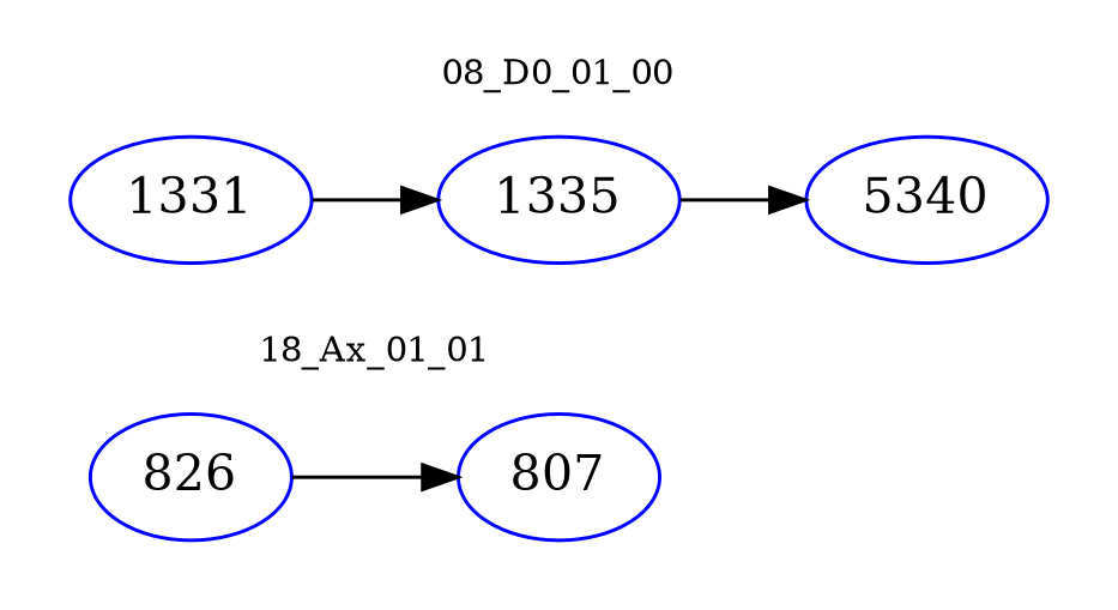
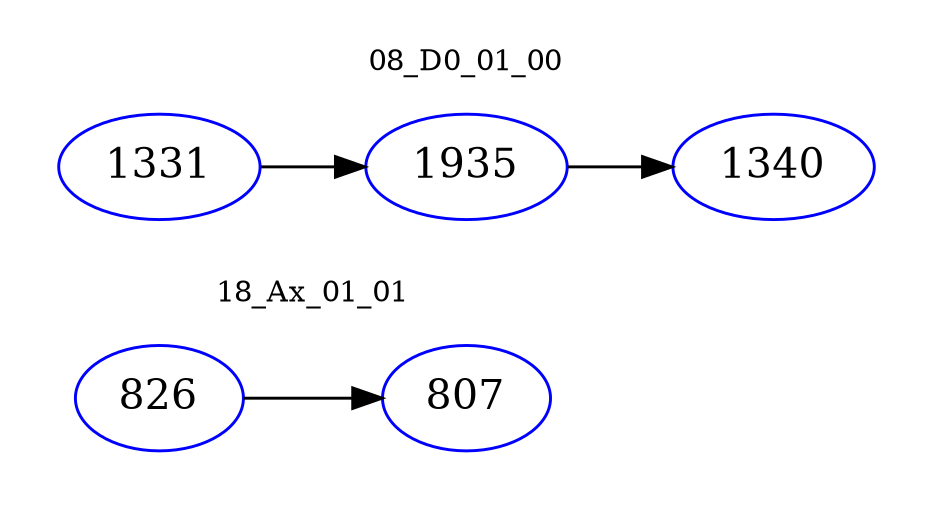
  digraph {
    rankdir=LR
    node [color=blue]
    edge [color=black]
    n1 [label=826]
    n2 [label=807]
-   n3 [label=1335]
+   n3 [label=1935]
    n4 [label=1331]
-   n5 [label=5340]
+   n5 [label=1340]
    subgraph cluster_1 {
      color=white
      fontsize=10
      label="18_Ax_01_01"
      n1
      n2
    }
    subgraph cluster_2 {
      color=white
      fontsize=10
      label="08_D0_01_00"
      n3
      n4
      n5
    }
    n1 -> n2
    n3 -> n5
    n4 -> n3
  }
